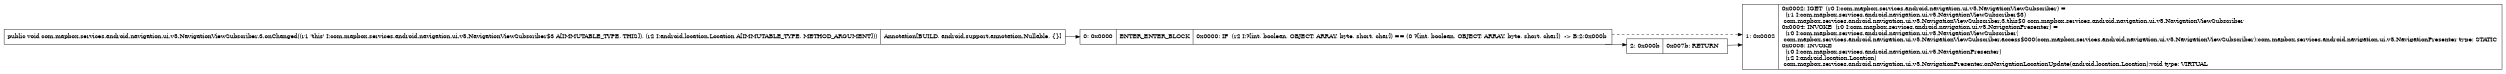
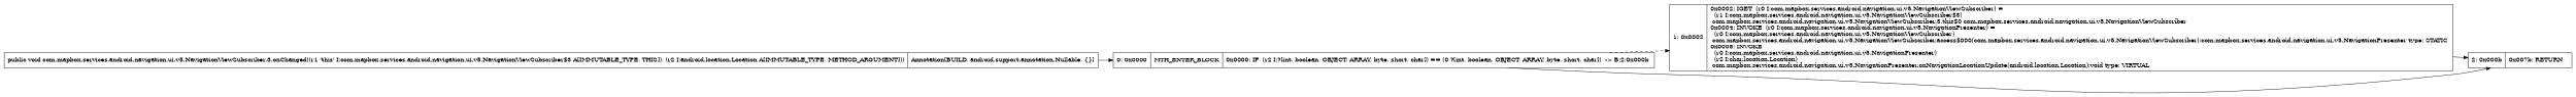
  digraph {
    rankdir=LR
    node [shape=record]
-   n1 [label="{0\:\ 0x0000|ENTER_ENTER_BLOCK\l|0x0000: IF  (r2 I:?[int, boolean, OBJECT, ARRAY, byte, short, char]) == (0 ?[int, boolean, OBJECT, ARRAY, byte, short, char])  \-\> B:2:0x000b \l}"]
-   n2 [label="{1\:\ 0x0002|0x0002: IGET  (r0 I:com.mapbox.services.android.navigation.ui.v5.NavigationViewSubscriber) = \l  (r1 I:com.mapbox.services.android.navigation.ui.v5.NavigationViewSubscriber$3)\l com.mapbox.services.android.navigation.ui.v5.NavigationViewSubscriber.3.this$0 com.mapbox.services.android.navigation.ui.v5.NavigationViewSubscriber \l0x0004: INVOKE  (r0 I:com.mapbox.services.android.navigation.ui.v5.NavigationPresenter) = \l  (r0 I:com.mapbox.services.android.navigation.ui.v5.NavigationViewSubscriber)\l com.mapbox.services.android.navigation.ui.v5.NavigationViewSubscriber.access$000(com.mapbox.services.android.navigation.ui.v5.NavigationViewSubscriber):com.mapbox.services.android.navigation.ui.v5.NavigationPresenter type: STATIC \l0x0008: INVOKE  \l  (r0 I:com.mapbox.services.android.navigation.ui.v5.NavigationPresenter)\l  (r2 I:android.location.Location)\l com.mapbox.services.android.navigation.ui.v5.NavigationPresenter.onNavigationLocationUpdate(android.location.Location):void type: VIRTUAL \l}"]
+   n1 [label="{0\:\ 0x0000|MTH_ENTER_BLOCK\l|0x0000: IF  (r2 I:?[int, boolean, OBJECT, ARRAY, byte, short, char]) == (0 ?[int, boolean, OBJECT, ARRAY, byte, short, char])  \-\> B:2:0x000b \l}"]
+   n2 [label="{1\:\ 0x0002|0x0002: IGET  (r0 I:com.mapbox.services.android.navigation.ui.v5.NavigationViewSubscriber) = \l  (r1 I:com.mapbox.services.android.navigation.ui.v5.NavigationViewSubscriber$3)\l com.mapbox.services.android.navigation.ui.v5.NavigationViewSubscriber.3.this$0 com.mapbox.services.android.navigation.ui.v5.NavigationViewSubscriber \l0x0004: INVOKE  (r0 I:com.mapbox.services.android.navigation.ui.v5.NavigationPresenter) = \l  (r0 I:com.mapbox.services.android.navigation.ui.v5.NavigationViewSubscriber)\l com.mapbox.services.android.navigation.ui.v5.NavigationViewSubscriber.access$000(com.mapbox.services.android.navigation.ui.v5.NavigationViewSubscriber):com.mapbox.services.android.navigation.ui.v5.NavigationPresenter type: STATIC \l0x0008: INVOKE  \l  (r0 I:com.mapbox.services.android.navigation.ui.v5.NavigationPresenter)\l  (r2 I:char.location.Location)\l com.mapbox.services.android.navigation.ui.v5.NavigationPresenter.onNavigationLocationUpdate(android.location.Location):void type: VIRTUAL \l}"]
    n3 [label="{2\:\ 0x000b|0x007b: RETURN   \l}"]
    n4 [label="{public void com.mapbox.services.android.navigation.ui.v5.NavigationViewSubscriber.3.onChanged((r1 'this' I:com.mapbox.services.android.navigation.ui.v5.NavigationViewSubscriber$3 A[IMMUTABLE_TYPE, THIS]), (r2 I:android.location.Location A[IMMUTABLE_TYPE, METHOD_ARGUMENT]))  | Annotation[BUILD, android.support.annotation.Nullable, \{\}]\l}"]
    n1 -> n2 [style=dashed]
    n1 -> n3
-   n3 -> n2
+   n2 -> n3
    n4 -> n1
  }
